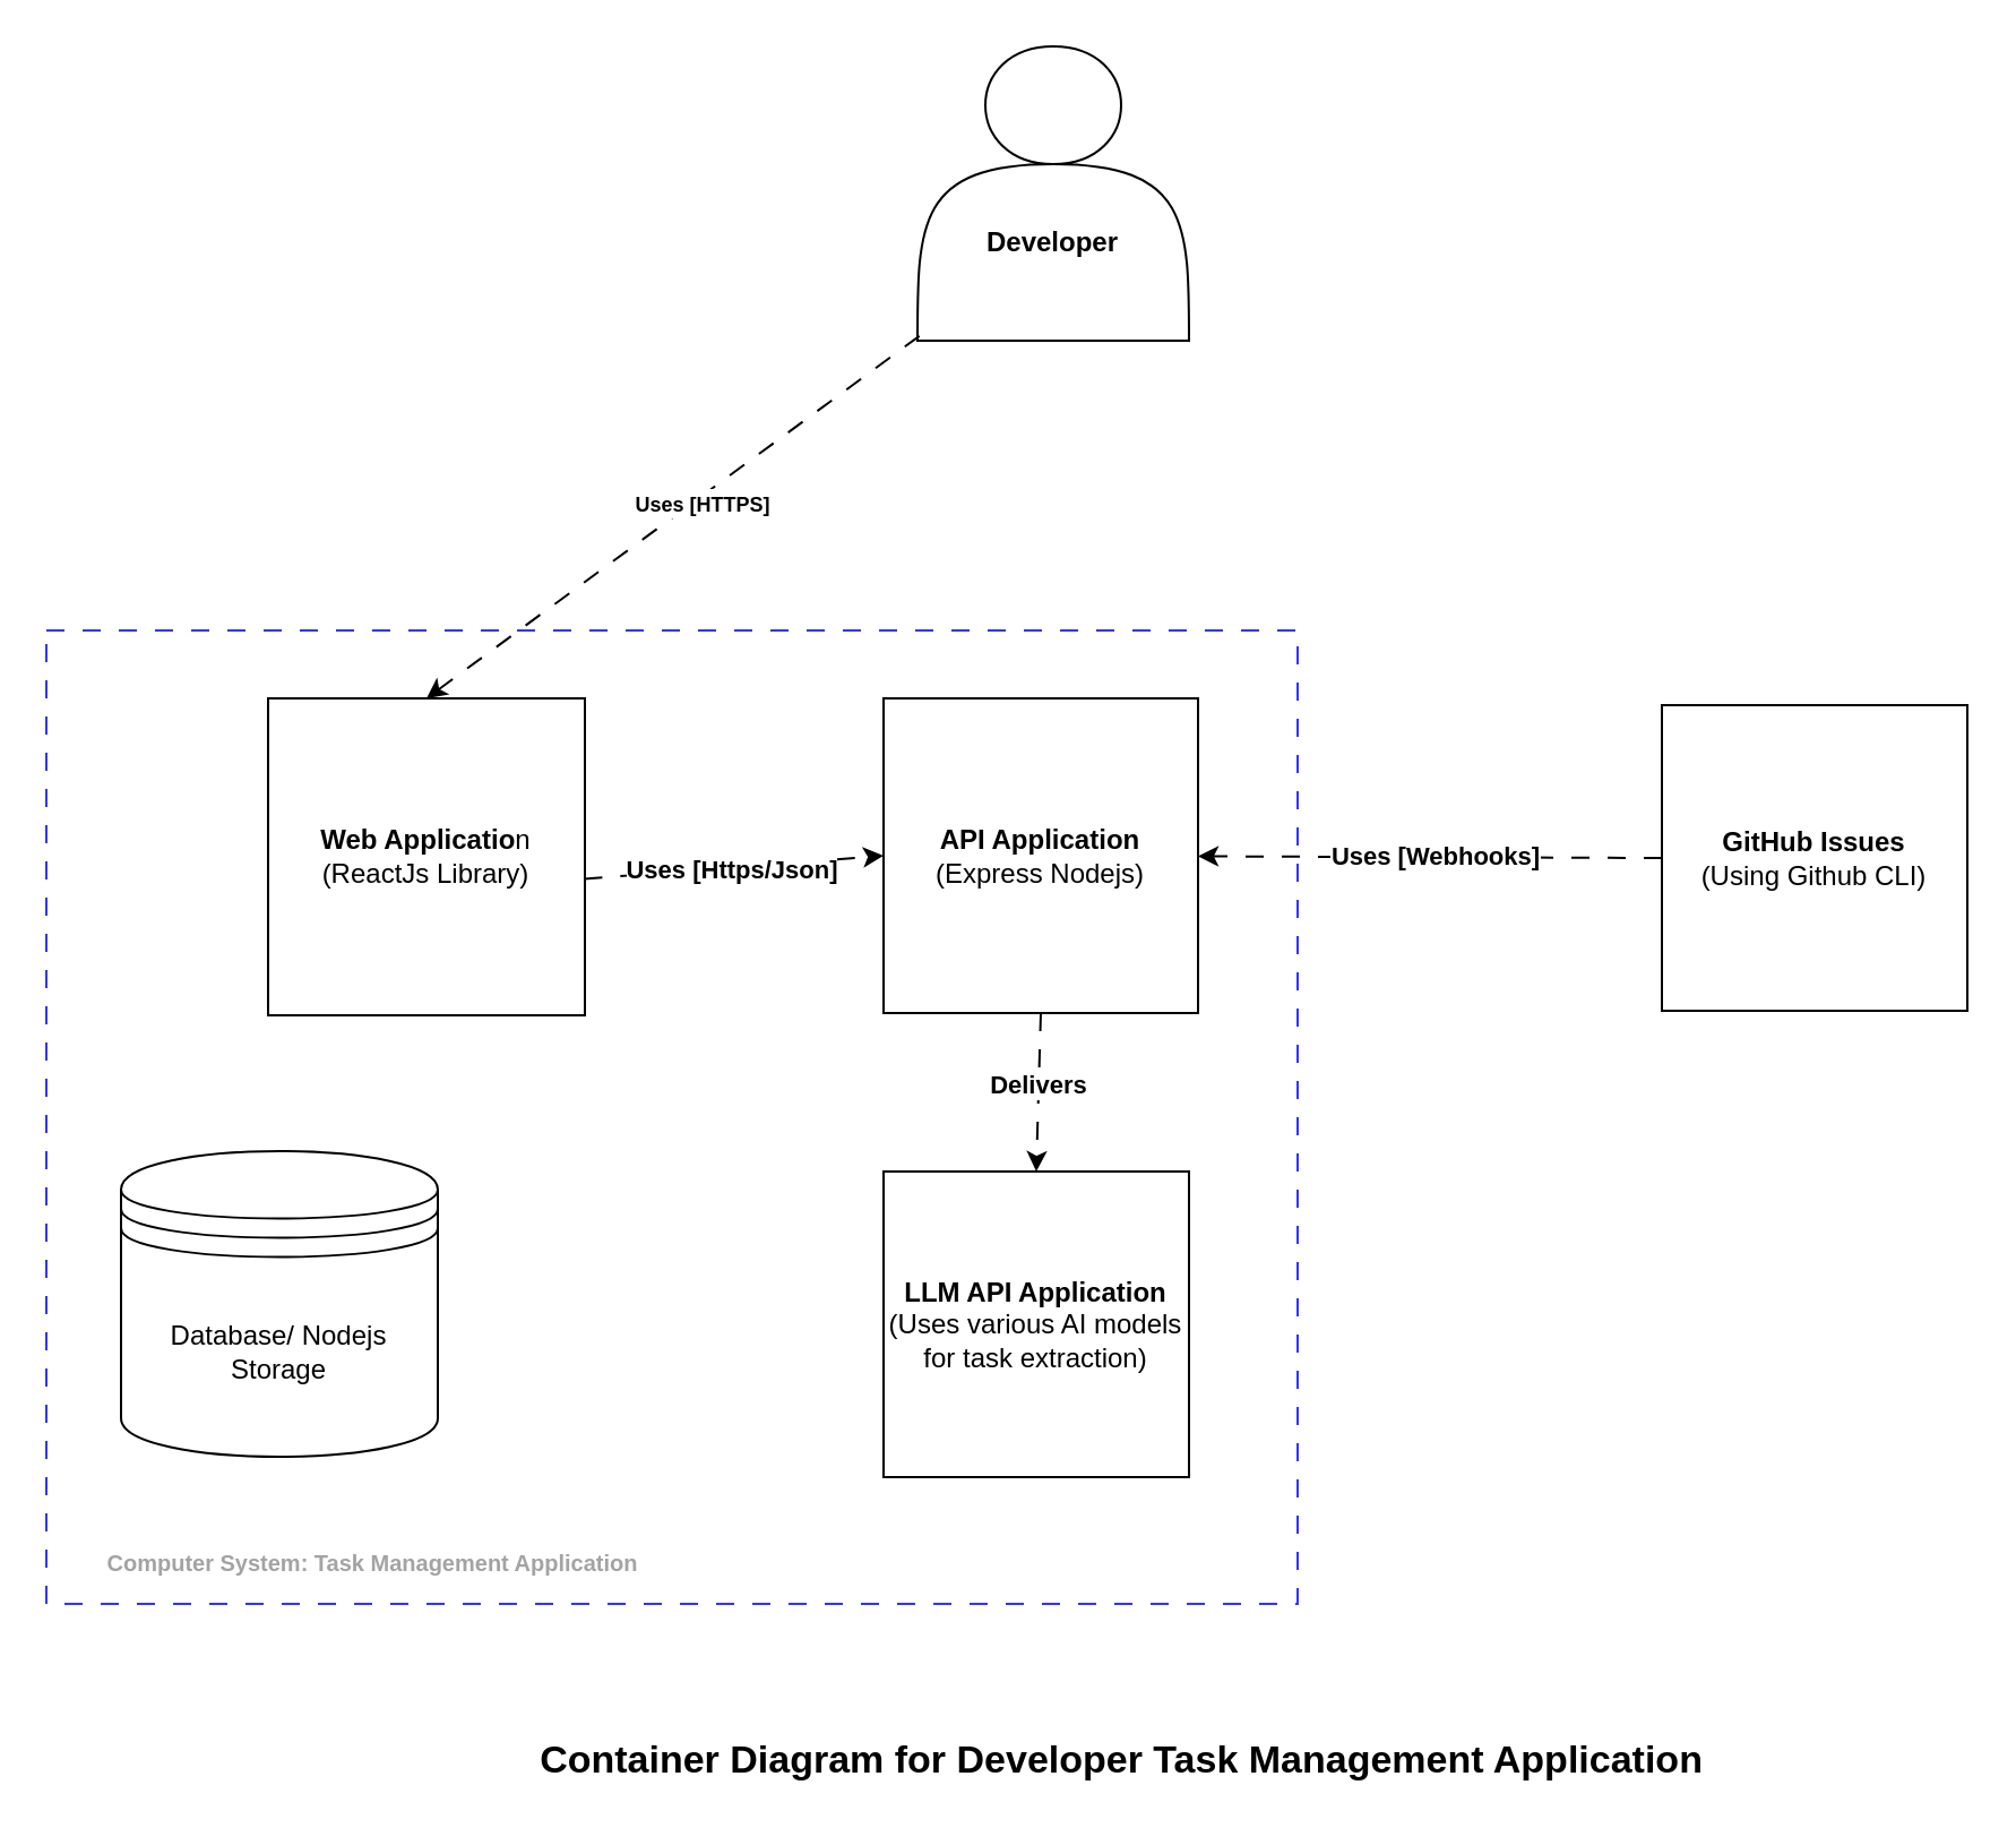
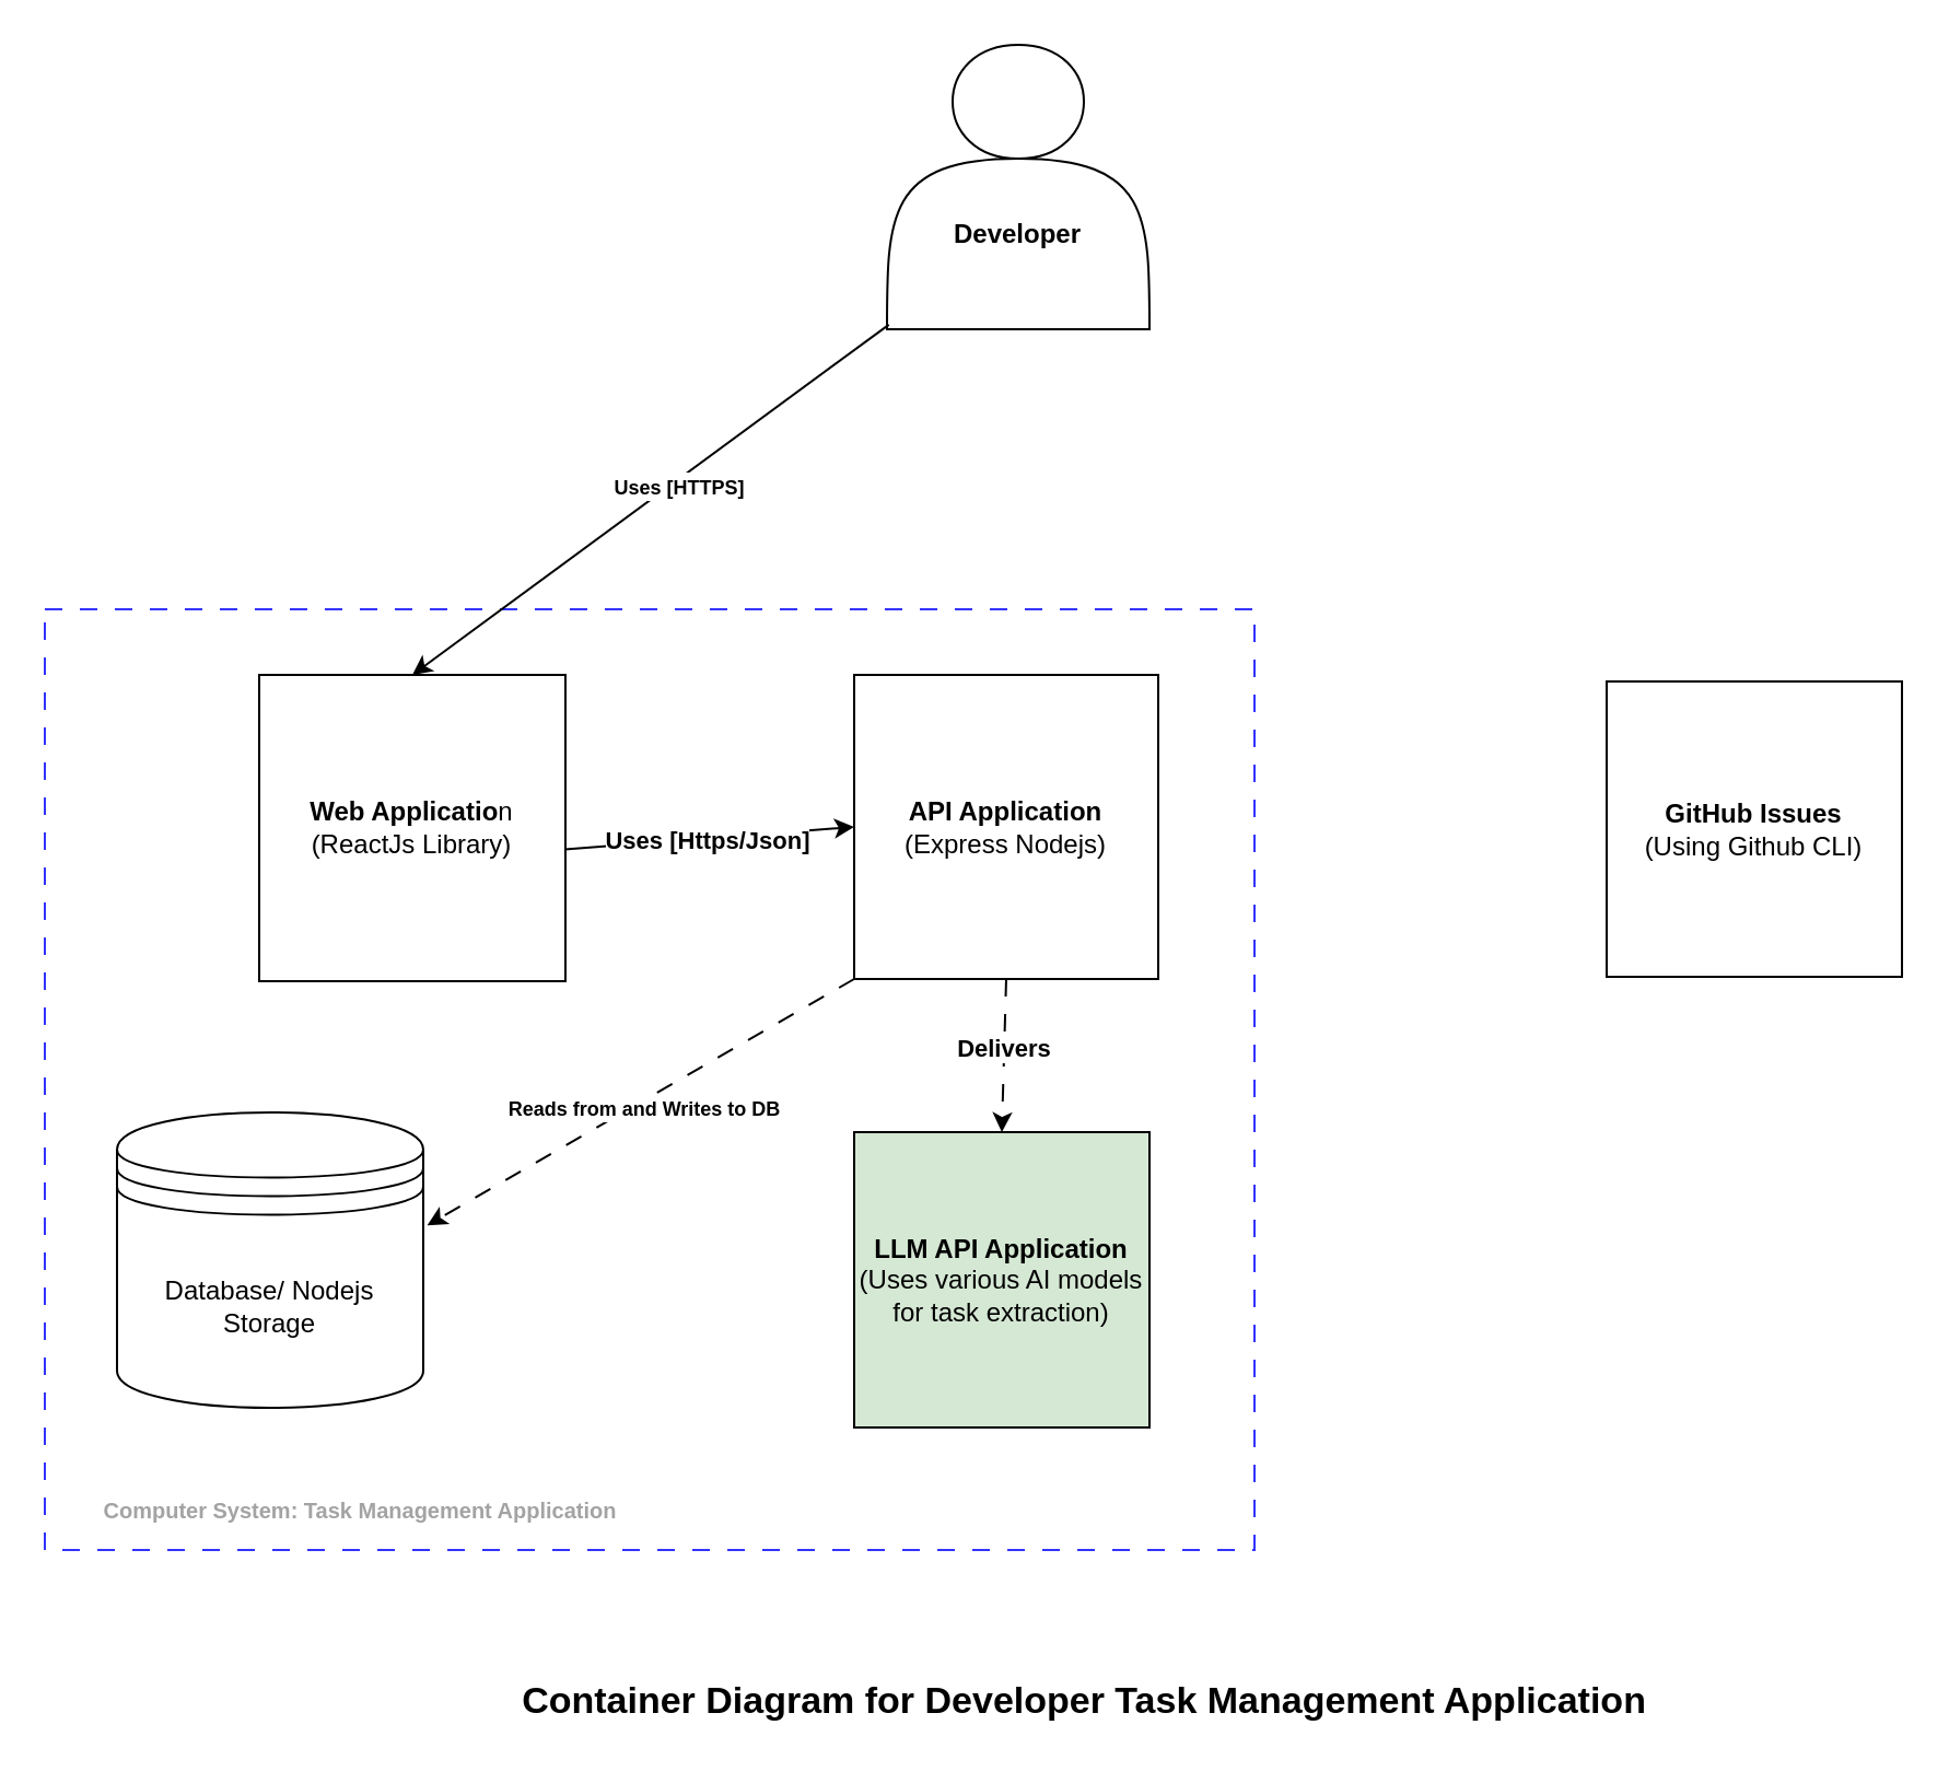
  <mxCell id="0" />
  <mxCell id="1" parent="0" />
  <mxCell id="2" value="" style="whiteSpace=wrap;html=1;dashed=1;dashPattern=8 8;strokeColor=#3333FF;" vertex="1" parent="1"><mxGeometry x="20" y="278" width="553" height="430" as="geometry" /></mxCell>
  <mxCell id="3" value="Database/ Nodejs Storage" style="shape=datastore;whiteSpace=wrap;html=1;" vertex="1" parent="1"><mxGeometry x="53" y="508" width="140" height="135" as="geometry" /></mxCell>
  <mxCell id="4" value="&lt;b&gt;Web Applicatio&lt;/b&gt;n&lt;div&gt;(ReactJs Library)&lt;/div&gt;" style="whiteSpace=wrap;html=1;aspect=fixed;" vertex="1" parent="1"><mxGeometry x="118" y="308" width="140" height="140" as="geometry" /></mxCell>
- <mxCell id="5" value="&lt;b&gt;LLM API Application&lt;/b&gt;&lt;div&gt;(Uses various AI models for task extraction)&lt;/div&gt;" style="whiteSpace=wrap;html=1;aspect=fixed;" vertex="1" parent="1"><mxGeometry x="390" y="517" width="135" height="135" as="geometry" /></mxCell>
+ <mxCell id="5" value="&lt;b&gt;LLM API Application&lt;/b&gt;&lt;div&gt;(Uses various AI models for task extraction)&lt;/div&gt;" style="whiteSpace=wrap;html=1;aspect=fixed;fillColor=#d5e8d4;" vertex="1" parent="1"><mxGeometry x="390" y="517" width="135" height="135" as="geometry" /></mxCell>
  <mxCell id="6" value="&lt;div&gt;&lt;br&gt;&lt;/div&gt;&lt;div style=&quot;&quot;&gt;&lt;br&gt;&lt;/div&gt;&lt;div style=&quot;&quot;&gt;&lt;br&gt;&lt;/div&gt;&lt;b&gt;Developer&lt;/b&gt;" style="shape=actor;whiteSpace=wrap;html=1;" vertex="1" parent="1"><mxGeometry x="405" y="20" width="120" height="130" as="geometry" /></mxCell>
  <mxCell id="7" value="&lt;b&gt;API Application&lt;/b&gt; (Express Nodejs)" style="whiteSpace=wrap;html=1;aspect=fixed;" vertex="1" parent="1"><mxGeometry x="390" y="308" width="139" height="139" as="geometry" /></mxCell>
- <mxCell id="8" value="" style="endArrow=classic;html=1;rounded=0;exitX=0.007;exitY=0.984;exitDx=0;exitDy=0;exitPerimeter=0;entryX=0.5;entryY=0;entryDx=0;entryDy=0;dashed=1;dashPattern=8 8;" edge="1" parent="1" source="6" target="4"><mxGeometry width="50" height="50" relative="1" as="geometry"><mxPoint x="373" y="318" as="sourcePoint" /><mxPoint x="423" y="268" as="targetPoint" /></mxGeometry></mxCell>
+ <mxCell id="8" value="" style="endArrow=classic;html=1;rounded=0;exitX=0.007;exitY=0.984;exitDx=0;exitDy=0;exitPerimeter=0;entryX=0.5;entryY=0;entryDx=0;entryDy=0;dashed=0;dashPattern=8 8;" edge="1" parent="1" source="6" target="4"><mxGeometry width="50" height="50" relative="1" as="geometry"><mxPoint x="373" y="318" as="sourcePoint" /><mxPoint x="423" y="268" as="targetPoint" /></mxGeometry></mxCell>
  <mxCell id="9" value="&lt;font style=&quot;font-size: 9px;&quot;&gt;&lt;b&gt;Uses [HTTPS]&lt;/b&gt;&lt;/font&gt;" style="edgeLabel;html=1;align=center;verticalAlign=middle;resizable=0;points=[];" vertex="1" connectable="0" parent="8"><mxGeometry x="-0.104" y="2" relative="1" as="geometry"><mxPoint as="offset" /></mxGeometry></mxCell>
- <mxCell id="10" value="" style="endArrow=classic;html=1;rounded=0;exitX=0.998;exitY=0.57;exitDx=0;exitDy=0;exitPerimeter=0;entryX=0;entryY=0.5;entryDx=0;entryDy=0;dashed=1;dashPattern=8 8;" edge="1" parent="1" source="4" target="7"><mxGeometry width="50" height="50" relative="1" as="geometry"><mxPoint x="334" y="278" as="sourcePoint" /><mxPoint x="153" y="390" as="targetPoint" /></mxGeometry></mxCell>
+ <mxCell id="10" value="" style="endArrow=classic;html=1;rounded=0;exitX=0.998;exitY=0.57;exitDx=0;exitDy=0;exitPerimeter=0;entryX=0;entryY=0.5;entryDx=0;entryDy=0;dashed=0;dashPattern=8 8;" edge="1" parent="1" source="4" target="7"><mxGeometry width="50" height="50" relative="1" as="geometry"><mxPoint x="334" y="278" as="sourcePoint" /><mxPoint x="153" y="390" as="targetPoint" /></mxGeometry></mxCell>
  <mxCell id="11" value="&lt;b&gt;Uses [Https/Json]&lt;/b&gt;" style="edgeLabel;html=1;align=center;verticalAlign=middle;resizable=0;points=[];" vertex="1" connectable="0" parent="10"><mxGeometry x="-0.018" y="-1" relative="1" as="geometry"><mxPoint as="offset" /></mxGeometry></mxCell>
+ <mxCell id="12" value="" style="endArrow=classic;html=1;rounded=0;exitX=0;exitY=1;exitDx=0;exitDy=0;entryX=1.013;entryY=0.382;entryDx=0;entryDy=0;entryPerimeter=0;dashed=1;dashPattern=8 8;" edge="1" parent="1" source="7" target="3"><mxGeometry width="50" height="50" relative="1" as="geometry"><mxPoint x="554" y="499" as="sourcePoint" /><mxPoint x="253" y="498" as="targetPoint" /></mxGeometry></mxCell>
+ <mxCell id="13" value="&lt;font style=&quot;font-size: 9px;&quot;&gt;&lt;b&gt;Reads from and Writes to DB&lt;/b&gt;&lt;/font&gt;" style="edgeLabel;html=1;align=center;verticalAlign=middle;resizable=0;points=[];" vertex="1" connectable="0" parent="12"><mxGeometry x="-0.0" y="2" relative="1" as="geometry"><mxPoint as="offset" /></mxGeometry></mxCell>
  <mxCell id="14" value="" style="endArrow=classic;html=1;rounded=0;exitX=0.5;exitY=1;exitDx=0;exitDy=0;entryX=0.5;entryY=0;entryDx=0;entryDy=0;dashed=1;dashPattern=8 8;" edge="1" parent="1" source="7" target="5"><mxGeometry width="50" height="50" relative="1" as="geometry"><mxPoint x="323" y="380" as="sourcePoint" /><mxPoint x="623" y="378" as="targetPoint" /></mxGeometry></mxCell>
  <mxCell id="15" value="&lt;b&gt;Delivers&amp;nbsp;&lt;/b&gt;" style="edgeLabel;html=1;align=center;verticalAlign=middle;resizable=0;points=[];" vertex="1" connectable="0" parent="14"><mxGeometry x="-0.115" y="1" relative="1" as="geometry"><mxPoint as="offset" /></mxGeometry></mxCell>
  <mxCell id="16" value="&lt;b&gt;&lt;font style=&quot;font-size: 17px;&quot;&gt;Container Diagram for Developer Task Management Application&lt;/font&gt;&lt;/b&gt;" style="text;html=1;align=center;verticalAlign=middle;resizable=0;points=[];autosize=1;strokeColor=none;fillColor=none;" vertex="1" parent="1"><mxGeometry x="225" y="763" width="540" height="30" as="geometry" /></mxCell>
  <mxCell id="17" value="&lt;font style=&quot;font-size: 10px; color: rgb(163, 163, 163);&quot;&gt;&lt;b style=&quot;&quot;&gt;Computer System: Task Management Application&lt;/b&gt;&lt;/font&gt;" style="edgeLabel;html=1;align=center;verticalAlign=middle;resizable=0;points=[];" vertex="1" connectable="0" parent="1"><mxGeometry x="163" y="689" as="geometry" /></mxCell>
  <mxCell id="18" value="&lt;b&gt;GitHub Issues&lt;/b&gt;&lt;div&gt;(Using Github CLI)&lt;/div&gt;" style="whiteSpace=wrap;html=1;aspect=fixed;" vertex="1" parent="1"><mxGeometry x="734" y="311" width="135" height="135" as="geometry" /></mxCell>
- <mxCell id="19" value="" style="endArrow=classic;html=1;rounded=0;exitX=0;exitY=0.5;exitDx=0;exitDy=0;dashed=1;dashPattern=8 8;" edge="1" parent="1" source="18" target="7"><mxGeometry width="50" height="50" relative="1" as="geometry"><mxPoint x="740.5" y="548" as="sourcePoint" /><mxPoint x="1040.5" y="538" as="targetPoint" /></mxGeometry></mxCell>
- <mxCell id="20" value="&lt;b&gt;Uses [Webhooks]&lt;/b&gt;" style="edgeLabel;html=1;align=center;verticalAlign=middle;resizable=0;points=[];" vertex="1" connectable="0" parent="19"><mxGeometry x="-0.018" y="-1" relative="1" as="geometry"><mxPoint as="offset" /></mxGeometry></mxCell>
